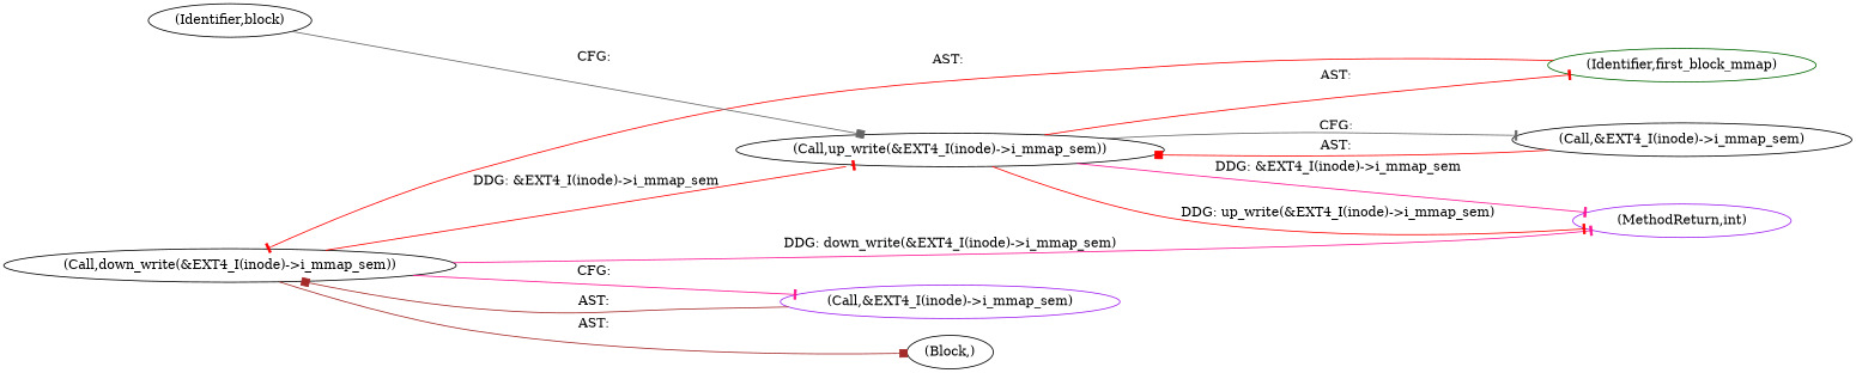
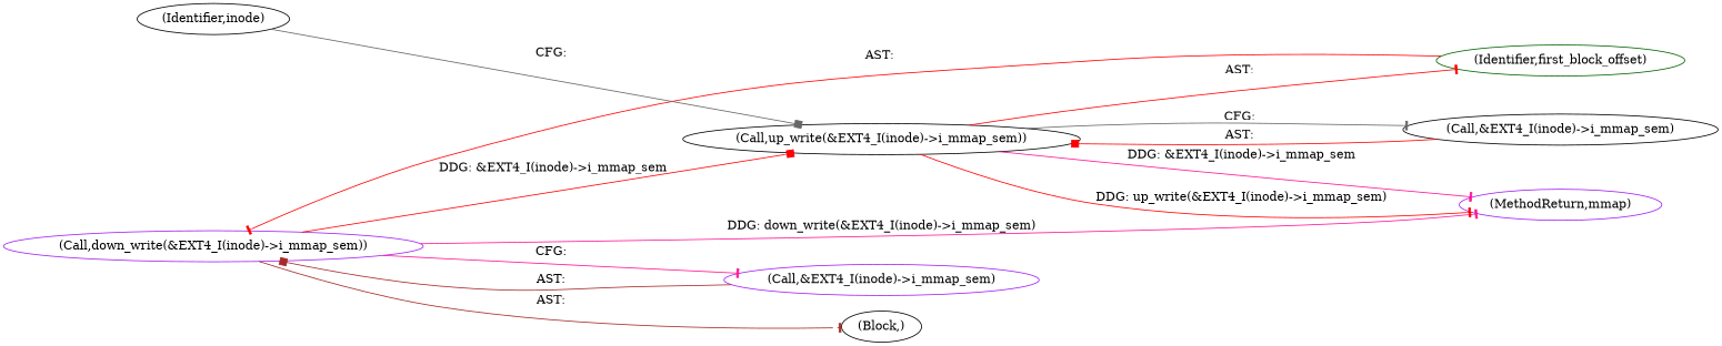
  digraph {
    rankdir=LR
    node [color=black]
    edge [arrowhead=tee color=red]
-   n1 [label="(Call,down_write(&EXT4_I(inode)->i_mmap_sem))"]
+   n1 [color=purple label="(Call,down_write(&EXT4_I(inode)->i_mmap_sem))"]
    n2 [label="(Call,up_write(&EXT4_I(inode)->i_mmap_sem))"]
-   n3 [color=purple label="(MethodReturn,int)"]
+   n3 [color=purple label="(MethodReturn,mmap)"]
    n4 [color=purple label="(Call,&EXT4_I(inode)->i_mmap_sem)"]
    n5 [label="(Block,)"]
    n6 [label="(Call,&EXT4_I(inode)->i_mmap_sem)"]
-   n7 [color=darkgreen label="(Identifier,first_block_mmap)"]
-   n8 [label="(Identifier,block)"]
-   n1 -> n2 [label="DDG: &EXT4_I(inode)->i_mmap_sem"]
+   n7 [color=darkgreen label="(Identifier,first_block_offset)"]
+   n8 [label="(Identifier,inode)"]
+   n1 -> n2 [arrowhead=box label="DDG: &EXT4_I(inode)->i_mmap_sem"]
    n1 -> n3 [color=deeppink label="DDG: down_write(&EXT4_I(inode)->i_mmap_sem)"]
    n1 -> n4 [color=deeppink label="CFG: "]
-   n1 -> n5 [arrowhead=box color=brown label="AST: "]
+   n1 -> n5 [color=brown label="AST: "]
    n2 -> n3 [label="DDG: up_write(&EXT4_I(inode)->i_mmap_sem)"]
    n2 -> n3 [color=deeppink label="DDG: &EXT4_I(inode)->i_mmap_sem"]
    n2 -> n6 [color=gray40 label="CFG: "]
    n2 -> n7 [label="AST: "]
    n4 -> n1 [arrowhead=box color=brown label="AST: "]
    n6 -> n2 [arrowhead=box label="AST: "]
    n7 -> n1 [label="AST: "]
    n8 -> n2 [arrowhead=box color=gray40 label="CFG: "]
  }
